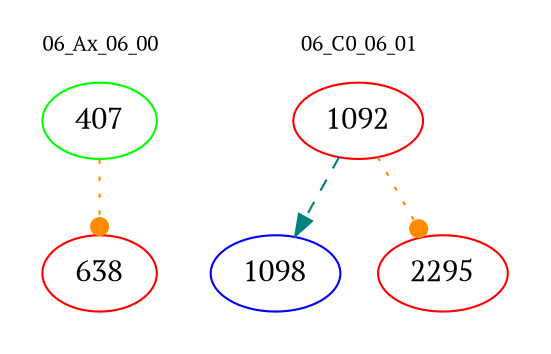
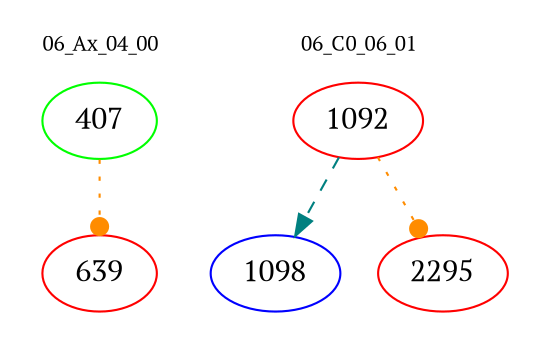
  digraph {
    fontname="PT Serif"
    node [color=red fontname="PT Serif"]
    edge [arrowhead=dot color=darkorange fontname="PT Serif" style=dotted]
    n1 [color=green label=407]
-   n2 [label=638]
+   n2 [label=639]
    n3 [label=1092]
    n4 [color=blue label=1098]
    n5 [label=2295]
    subgraph cluster_1 {
      color=white
      fontsize=10
-     label="06_Ax_06_00"
+     label="06_Ax_04_00"
      n1
      n2
    }
    subgraph cluster_2 {
      color=white
      fontsize=10
      label="06_C0_06_01"
      n3
      n4
      n5
    }
    n1 -> n2
    n3 -> n4 [arrowhead=normal color=teal style=dashed]
    n3 -> n5
  }
